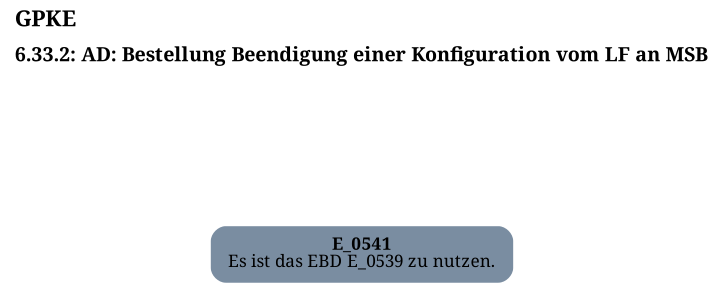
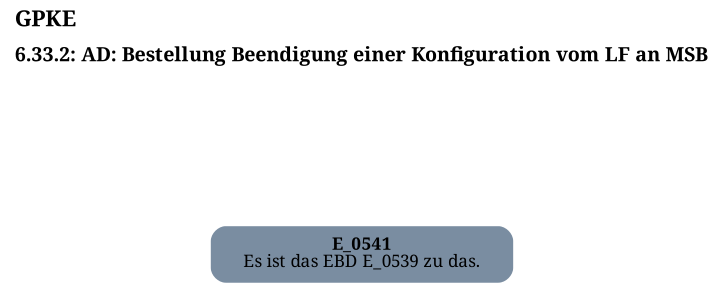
  digraph {
    concentrate=true
    fontname="Noto Serif"
    fontsize=12
    label=<<B><FONT POINT-SIZE="18">GPKE</FONT></B><BR align="left"/><BR/><B><FONT POINT-SIZE="16">6.33.2: AD: Bestellung Beendigung einer Konfiguration vom LF an MSB</FONT></B><BR align="left"/><BR/><BR/><BR/>>
    labelloc=t
    pack=true
    packmode=array
    rankdir=LR
-   n1 [fillcolor="#7a8da1" fontname="Noto Serif" label=<<B>E_0541</B><BR align="center"/><FONT>Es ist das EBD E_0539 zu nutzen.</FONT><BR align="center"/>> margin="0.2,0.12" penwidth=0.0 shape=box style="filled,rounded"]
+   n1 [fillcolor="#7a8da1" fontname="Noto Serif" label=<<B>E_0541</B><BR align="center"/><FONT>Es ist das EBD E_0539 zu das.</FONT><BR align="center"/>> margin="0.2,0.12" penwidth=0.0 shape=box style="filled,rounded"]
  }
